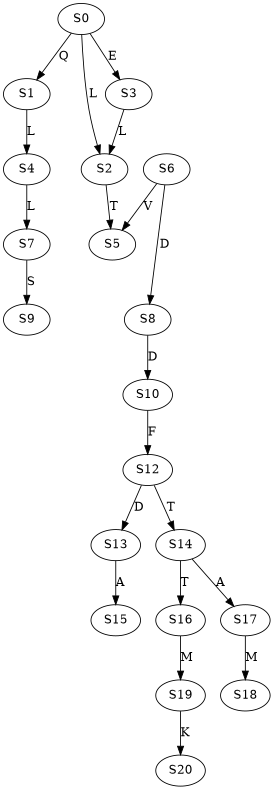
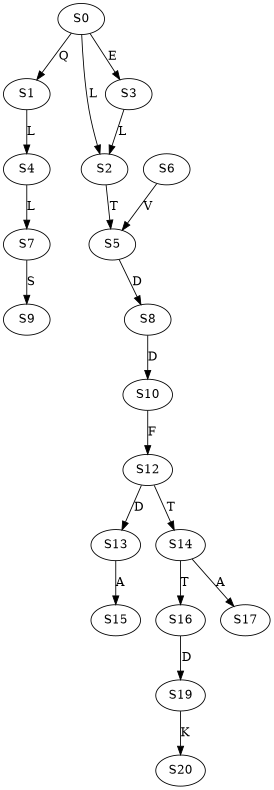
  strict digraph {
    S0
    S1
    S2
    S3
    S4
    S5
    S7
    S8
    S6
    S9
    S10
    S12
    S13
    S14
    S15
    S16
    S17
    S19
-   S18
    S20
    S0 -> S1 [label=Q]
    S0 -> S2 [label=L]
    S0 -> S3 [label=E]
    S1 -> S4 [label=L]
    S2 -> S5 [label=T]
    S3 -> S2 [label=L]
    S4 -> S7 [label=L]
-   S6 -> S8 [label=D]
+   S5 -> S8 [label=D]
    S7 -> S9 [label=S]
    S8 -> S10 [label=D]
    S6 -> S5 [label=V]
    S10 -> S12 [label=F]
    S12 -> S13 [label=D]
    S12 -> S14 [label=T]
    S13 -> S15 [label=A]
    S14 -> S16 [label=T]
    S14 -> S17 [label=A]
-   S16 -> S19 [label=M]
-   S17 -> S18 [label=M]
+   S16 -> S19 [label=D]
    S19 -> S20 [label=K]
  }
